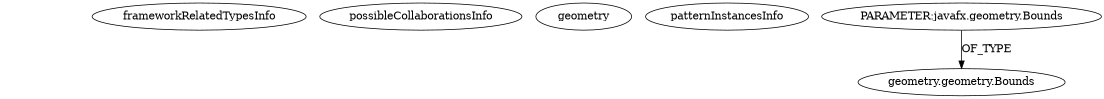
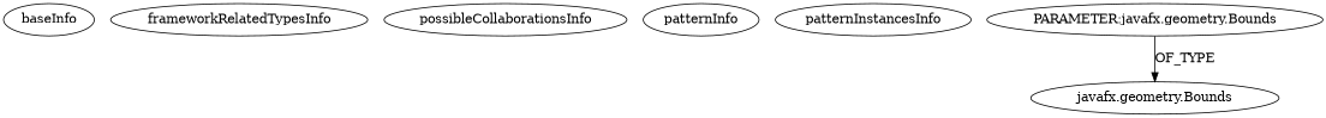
  digraph {
+   baseInfo [category=pattern graphId=2263 isAnonymous=false possibleRelation=false]
    frameworkRelatedTypesInfo
    possibleCollaborationsInfo
-   patternInfo [frequency=4.0 patternRootClient=null label=geometry]
+   patternInfo [frequency=4.0 patternRootClient=null]
    patternInstancesInfo [0="KraiZeur-library~/KraiZeur-library/library-master/src/application/presentationLayer/screens/bookScreens/BookRemoveScreen.java~javafx.scene.layout.Pane getPane()~753" 1="KraiZeur-library~/KraiZeur-library/library-master/src/application/presentationLayer/screens/userScreens/UserFindScreen.java~javafx.scene.layout.Pane getPane()~773" 2="miamidade-spook-detector~/miamidade-spook-detector/spook-detector-master/src/gov/miamidade/mediaviewer/MediaViewerPane.java~void initialize()~3629" 3="KraiZeur-library~/KraiZeur-library/library-master/src/application/presentationLayer/screens/bookScreens/BookFindScreen.java~javafx.scene.layout.Pane getPane()~758"]
-   n6 [isFrameworkType=false label="geometry.geometry.Bounds" vertexType=FRAMEWORK_CLASS_TYPE]
+   n6 [isFrameworkType=false label="javafx.geometry.Bounds" vertexType=FRAMEWORK_CLASS_TYPE]
    n7 [isFrameworkType=false label="PARAMETER:javafx.geometry.Bounds" vertexType=PARAMETER_DECLARATION]
    n7 -> n6 [label=OF_TYPE]
  }
